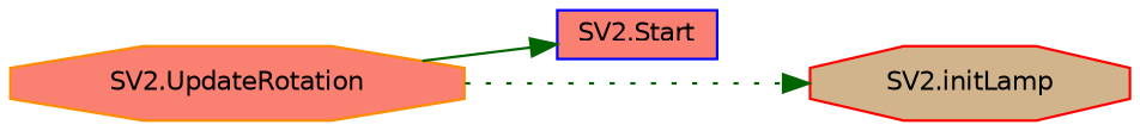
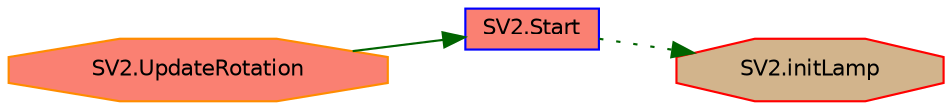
  digraph {
    rankdir=LR
    node [fillcolor=salmon fontname=Helvetica fontsize=10 shape=octagon style=filled]
    edge [color=darkgreen fontname=Helvetica fontsize=10 labelfontname=Helvetica labelfontsize=10]
    n1 [color=blue fontcolor=black height=0.2 label="SV2.Start" shape=box width=0.4]
    n2 [color=red fillcolor=tan height=0.2 label="SV2.initLamp" width=0.4]
    n3 [color=darkorange height=0.2 label="SV2.UpdateRotation" width=0.4]
-   n3 -> n2 [style=dotted]
+   n1 -> n2 [style=dotted]
    n3 -> n1 [style=solid]
  }
